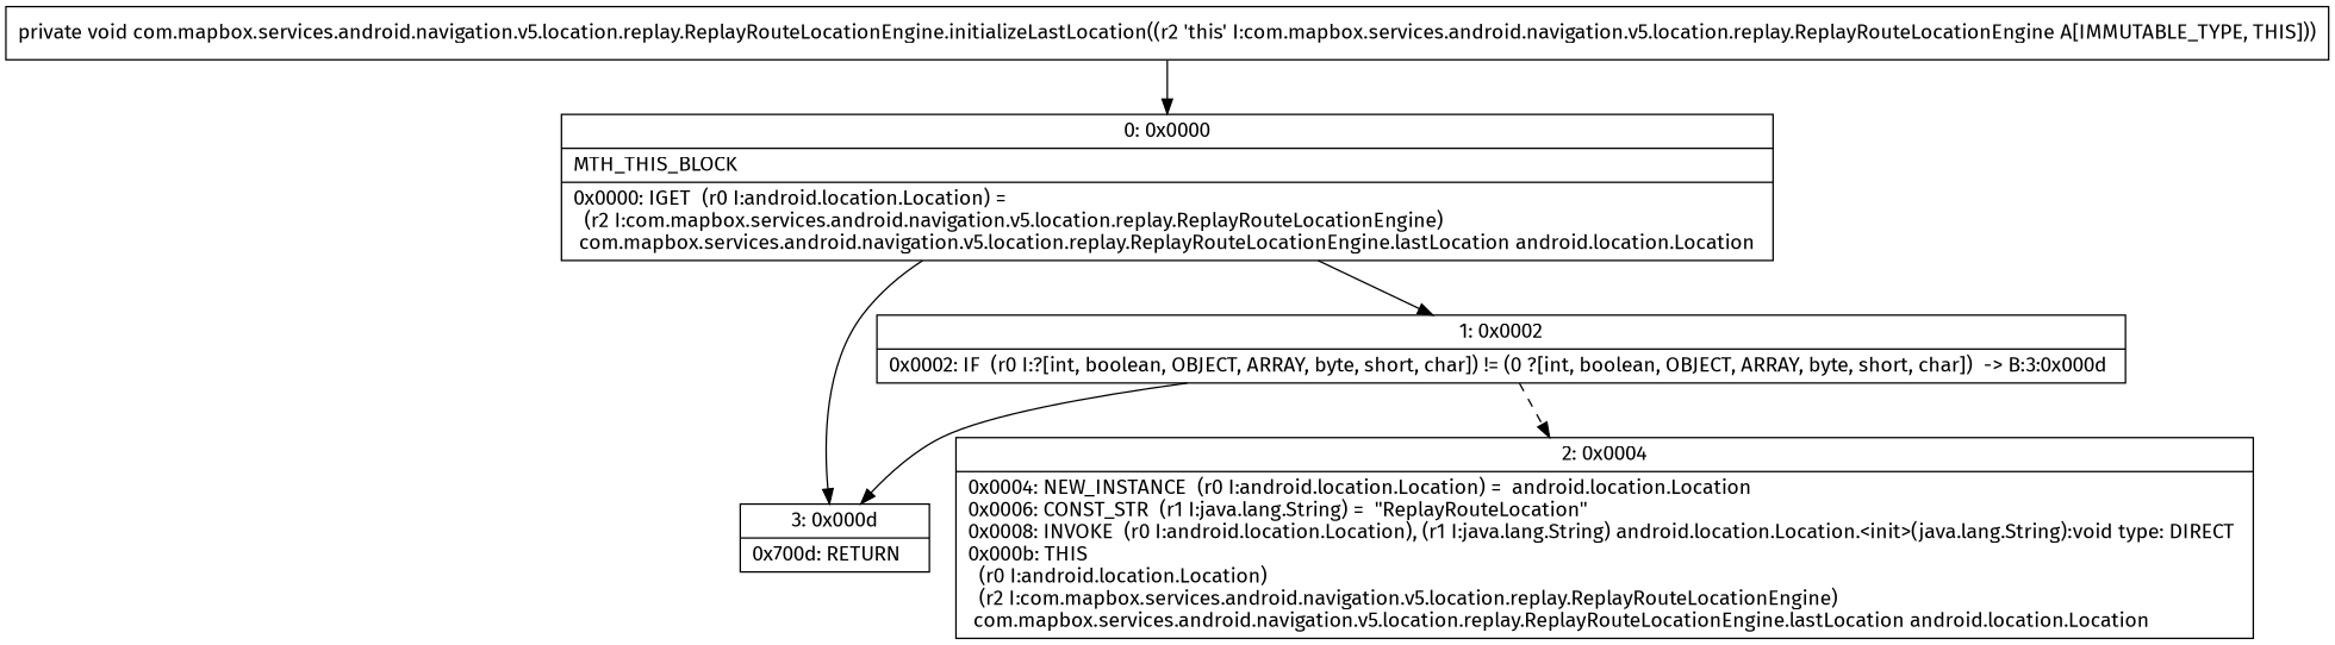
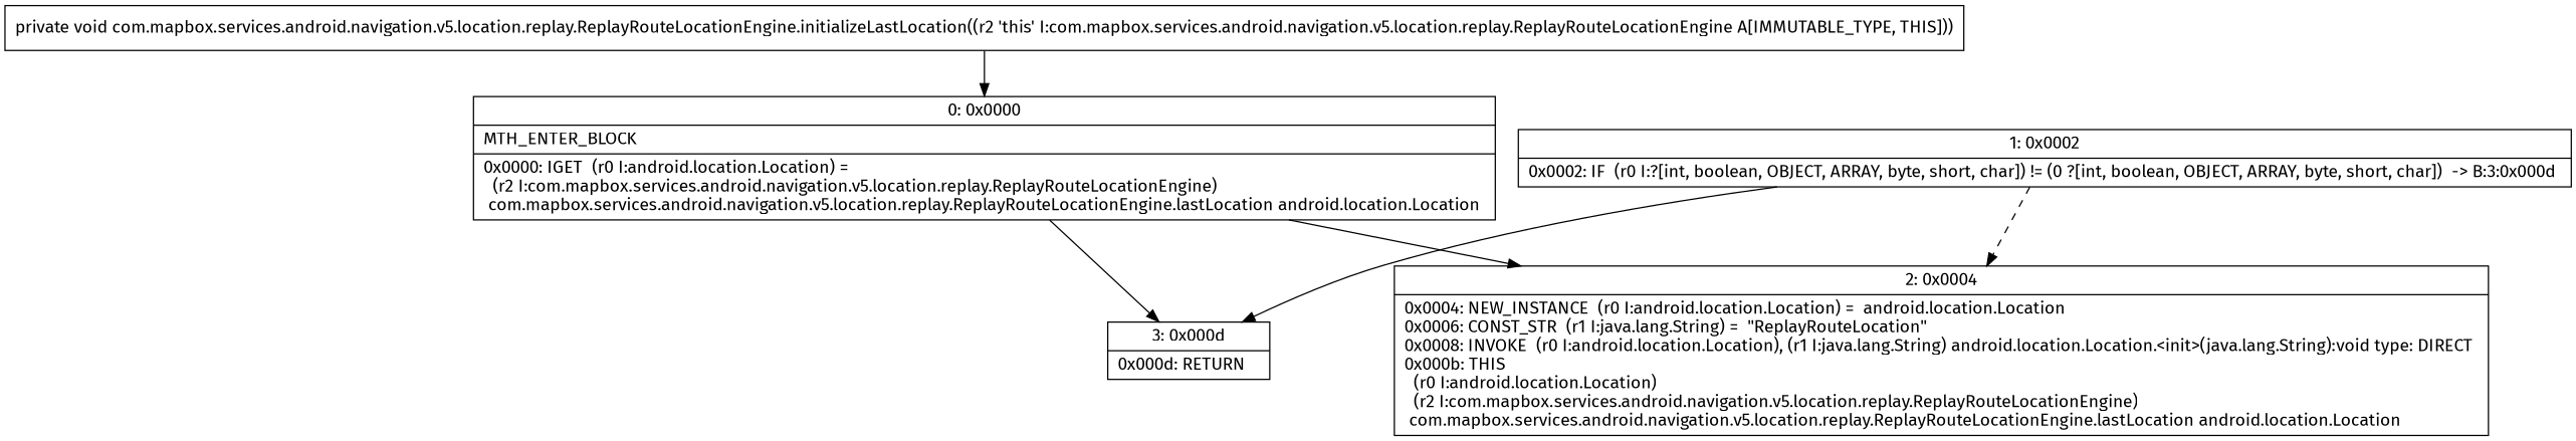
  digraph {
    fontname="Fira Sans"
    node [fontname="Fira Sans" shape=record]
    edge [fontname="Fira Sans"]
-   n1 [label="{0\:\ 0x0000|MTH_THIS_BLOCK\l|0x0000: IGET  (r0 I:android.location.Location) = \l  (r2 I:com.mapbox.services.android.navigation.v5.location.replay.ReplayRouteLocationEngine)\l com.mapbox.services.android.navigation.v5.location.replay.ReplayRouteLocationEngine.lastLocation android.location.Location \l}"]
+   n1 [label="{0\:\ 0x0000|MTH_ENTER_BLOCK\l|0x0000: IGET  (r0 I:android.location.Location) = \l  (r2 I:com.mapbox.services.android.navigation.v5.location.replay.ReplayRouteLocationEngine)\l com.mapbox.services.android.navigation.v5.location.replay.ReplayRouteLocationEngine.lastLocation android.location.Location \l}"]
    n2 [label="{1\:\ 0x0002|0x0002: IF  (r0 I:?[int, boolean, OBJECT, ARRAY, byte, short, char]) != (0 ?[int, boolean, OBJECT, ARRAY, byte, short, char])  \-\> B:3:0x000d \l}"]
-   n3 [label="{3\:\ 0x000d|0x700d: RETURN   \l}"]
+   n3 [label="{3\:\ 0x000d|0x000d: RETURN   \l}"]
    n4 [label="{2\:\ 0x0004|0x0004: NEW_INSTANCE  (r0 I:android.location.Location) =  android.location.Location \l0x0006: CONST_STR  (r1 I:java.lang.String) =  \"ReplayRouteLocation\" \l0x0008: INVOKE  (r0 I:android.location.Location), (r1 I:java.lang.String) android.location.Location.\<init\>(java.lang.String):void type: DIRECT \l0x000b: THIS  \l  (r0 I:android.location.Location)\l  (r2 I:com.mapbox.services.android.navigation.v5.location.replay.ReplayRouteLocationEngine)\l com.mapbox.services.android.navigation.v5.location.replay.ReplayRouteLocationEngine.lastLocation android.location.Location \l}"]
    n5 [label="{private void com.mapbox.services.android.navigation.v5.location.replay.ReplayRouteLocationEngine.initializeLastLocation((r2 'this' I:com.mapbox.services.android.navigation.v5.location.replay.ReplayRouteLocationEngine A[IMMUTABLE_TYPE, THIS])) }"]
-   n1 -> n2
+   n1 -> n4
    n1 -> n3
    n2 -> n3
    n2 -> n4 [style=dashed]
    n5 -> n1
  }
